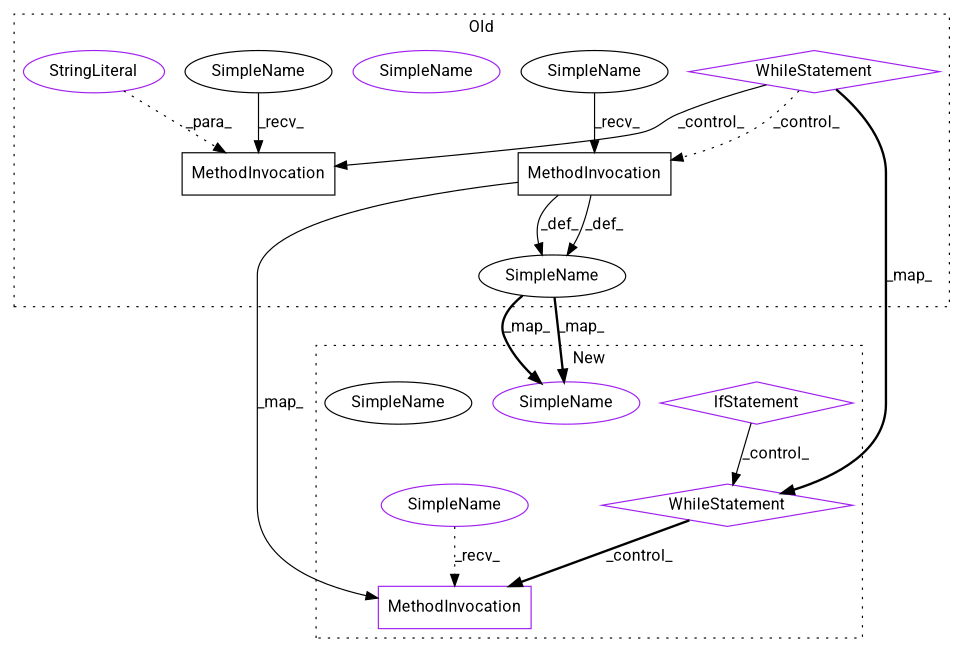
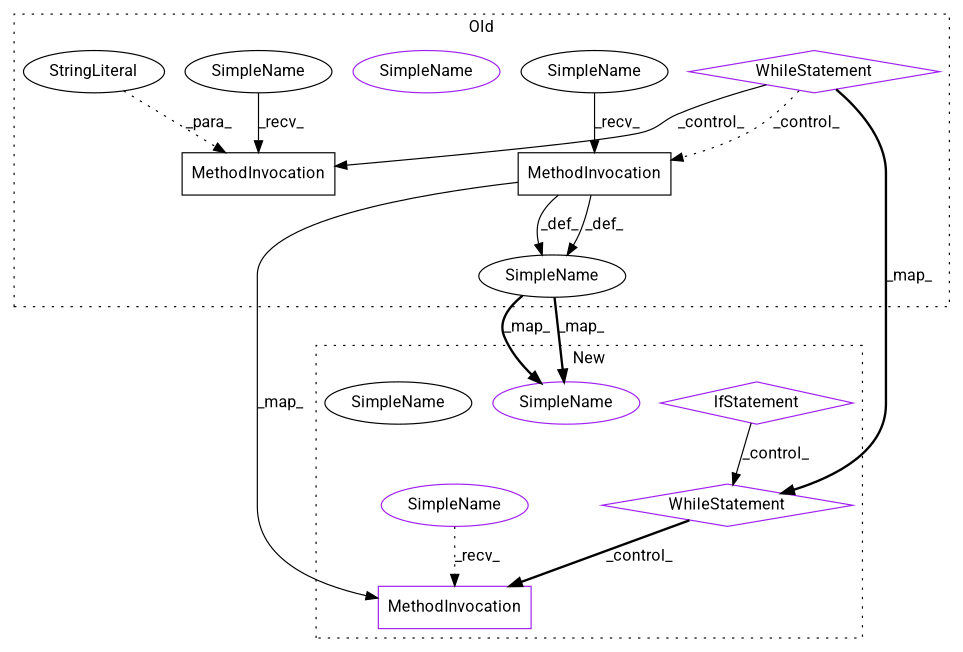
  digraph {
    fontname=Roboto
    node [a=42 l=6 s=10744 shape=ellipse color=black fontname=Roboto]
    edge [style=solid fontname=Roboto]
    n1 [a=32 l="10,1" label=MethodInvocation s="10971,10994" shape=box]
    n2 [a=32 l="10,1" label=MethodInvocation s="11579,11596" shape=box]
    n3 [l=2 label=SimpleName s=10968]
    n4 [l=2 label=SimpleName s=11576]
    n5 [label=SimpleName]
    n6 [label=SimpleName color=purple]
-   n7 [a=45 l=7 label=StringLiteral s=11589 color=purple]
+   n7 [a=45 l=7 label=StringLiteral s=11589]
    n8 [a=61 l="7,2" label=WhileStatement s="10656,10672" shape=diamond color=purple]
    n9 [a=25 l="4,2" label=IfStatement s="11000,11013" shape=diamond color=purple]
    n10 [a=32 l="10,1" label=MethodInvocation s="11818,11841" shape=box color=purple]
    n11 [label=SimpleName s=11029 color=purple]
    n12 [l=3 label=SimpleName s=11814 color=purple]
    n13 [label=SimpleName s=11029]
    n14 [a=61 l="7,2" label=WhileStatement s="11651,11668" shape=diamond color=purple]
    subgraph cluster_1 {
      label=Old
      style=dotted
      n1
      n2
      n3
      n4
      n5
      n6
      n7
      n8
    }
    subgraph cluster_2 {
      label=New
      style=dotted
      n9
      n10
      n11
      n12
      n13
      n14
    }
    n1 -> n5 [label=_def_]
    n1 -> n5 [label=_def_]
    n1 -> n10 [label=_map_]
    n3 -> n1 [label=_recv_]
    n4 -> n2 [label=_recv_]
    n5 -> n11 [label=_map_ style=bold]
    n5 -> n11 [label=_map_ style=bold]
    n7 -> n2 [label=_para_ style=dotted]
    n8 -> n1 [label=_control_ style=dotted]
    n8 -> n2 [label=_control_]
    n8 -> n14 [label=_map_ style=bold]
    n9 -> n14 [label=_control_]
    n12 -> n10 [label=_recv_ style=dotted]
    n14 -> n10 [label=_control_ style=bold]
  }
